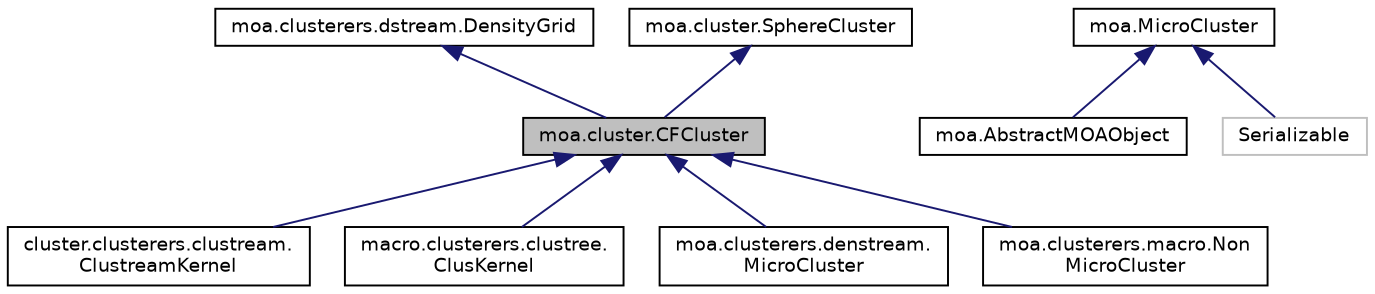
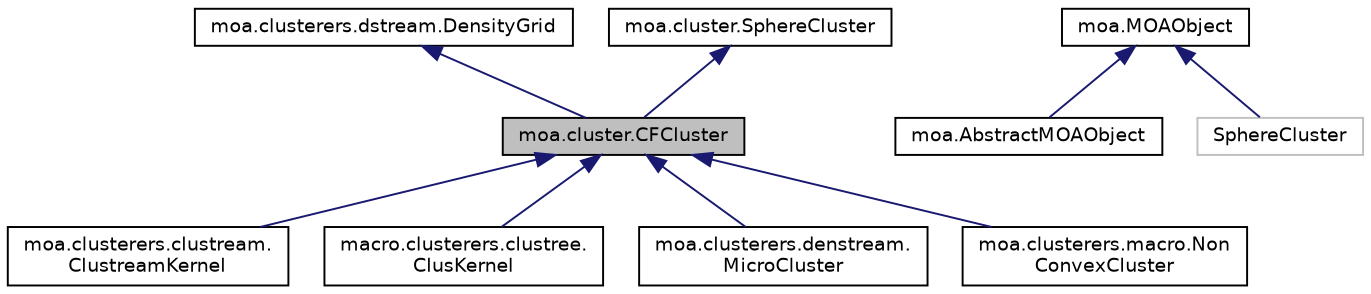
  digraph {
    rankdir=TB
    node [color=black fillcolor=white fontname=Helvetica fontsize=10 shape=record style=filled]
    edge [color=midnightblue dir=back fontname=Helvetica fontsize=10 labelfontname=Helvetica labelfontsize=10 style=solid]
    n1 [fillcolor=grey75 fontcolor=black height=0.2 label="moa.cluster.CFCluster" width=0.4]
-   n2 [height=0.2 label="cluster.clusterers.clustream.\lClustreamKernel" width=0.4]
+   n2 [height=0.2 label="moa.clusterers.clustream.\lClustreamKernel" width=0.4]
    n3 [height=0.2 label="macro.clusterers.clustree.\lClusKernel" width=0.4]
    n4 [height=0.2 label="moa.clusterers.denstream.\lMicroCluster" width=0.4]
-   n5 [height=0.2 label="moa.clusterers.macro.Non\lMicroCluster" width=0.4]
+   n5 [height=0.2 label="moa.clusterers.macro.Non\lConvexCluster" width=0.4]
    n6 [height=0.2 label="moa.clusterers.dstream.DensityGrid" width=0.4]
    n7 [height=0.2 label="moa.cluster.SphereCluster" width=0.4]
    n8 [height=0.2 label="moa.AbstractMOAObject" width=0.4]
-   n9 [height=0.2 label="moa.MicroCluster" width=0.4]
-   n10 [color=grey75 height=0.2 label=Serializable width=0.4]
+   n9 [height=0.2 label="moa.MOAObject" width=0.4]
+   n10 [color=grey75 height=0.2 label=SphereCluster width=0.4]
    n1 -> n2
    n1 -> n3
    n1 -> n4
    n1 -> n5
    n6 -> n1
    n7 -> n1
    n9 -> n8
    n9 -> n10
  }
